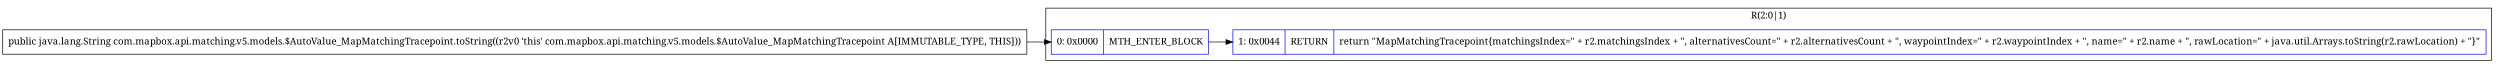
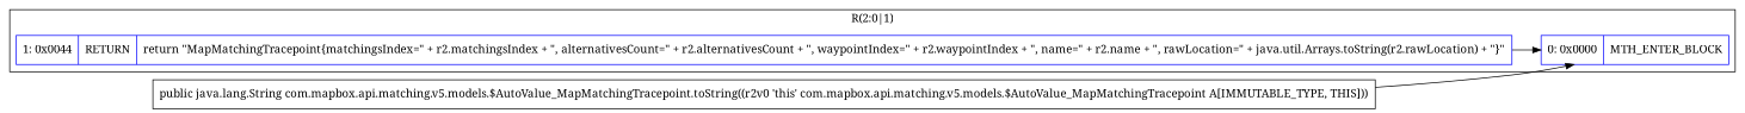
  digraph {
    rankdir=LR
    fontname="Noto Serif"
    node [color=blue shape=record fontname="Noto Serif"]
    edge [fontname="Noto Serif"]
    n1 [label="{0\:\ 0x0000|MTH_ENTER_BLOCK\l}"]
    n2 [label="{1\:\ 0x0044|RETURN\l|return \"MapMatchingTracepoint\{matchingsIndex=\" + r2.matchingsIndex + \", alternativesCount=\" + r2.alternativesCount + \", waypointIndex=\" + r2.waypointIndex + \", name=\" + r2.name + \", rawLocation=\" + java.util.Arrays.toString(r2.rawLocation) + \"\}\"\l}"]
    n3 [label="{public java.lang.String com.mapbox.api.matching.v5.models.$AutoValue_MapMatchingTracepoint.toString((r2v0 'this' com.mapbox.api.matching.v5.models.$AutoValue_MapMatchingTracepoint A[IMMUTABLE_TYPE, THIS])) }" color=""]
    subgraph cluster_1 {
      label="R(2:0|1)"
      n1
      n2
    }
-   n1 -> n2
+   n2 -> n1
    n3 -> n1
  }
